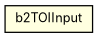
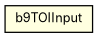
  digraph {
    rankdir=LR
    fontname=Inter
-   n1 [color=black fillcolor=lightyellow fontname=Inter fontsize=10 height=0.2 label=b2TOIInput shape=record style=filled width=0.4]
+   n1 [color=black fillcolor=lightyellow fontname=Inter fontsize=10 height=0.2 label=b9TOIInput shape=record style=filled width=0.4]
  }
